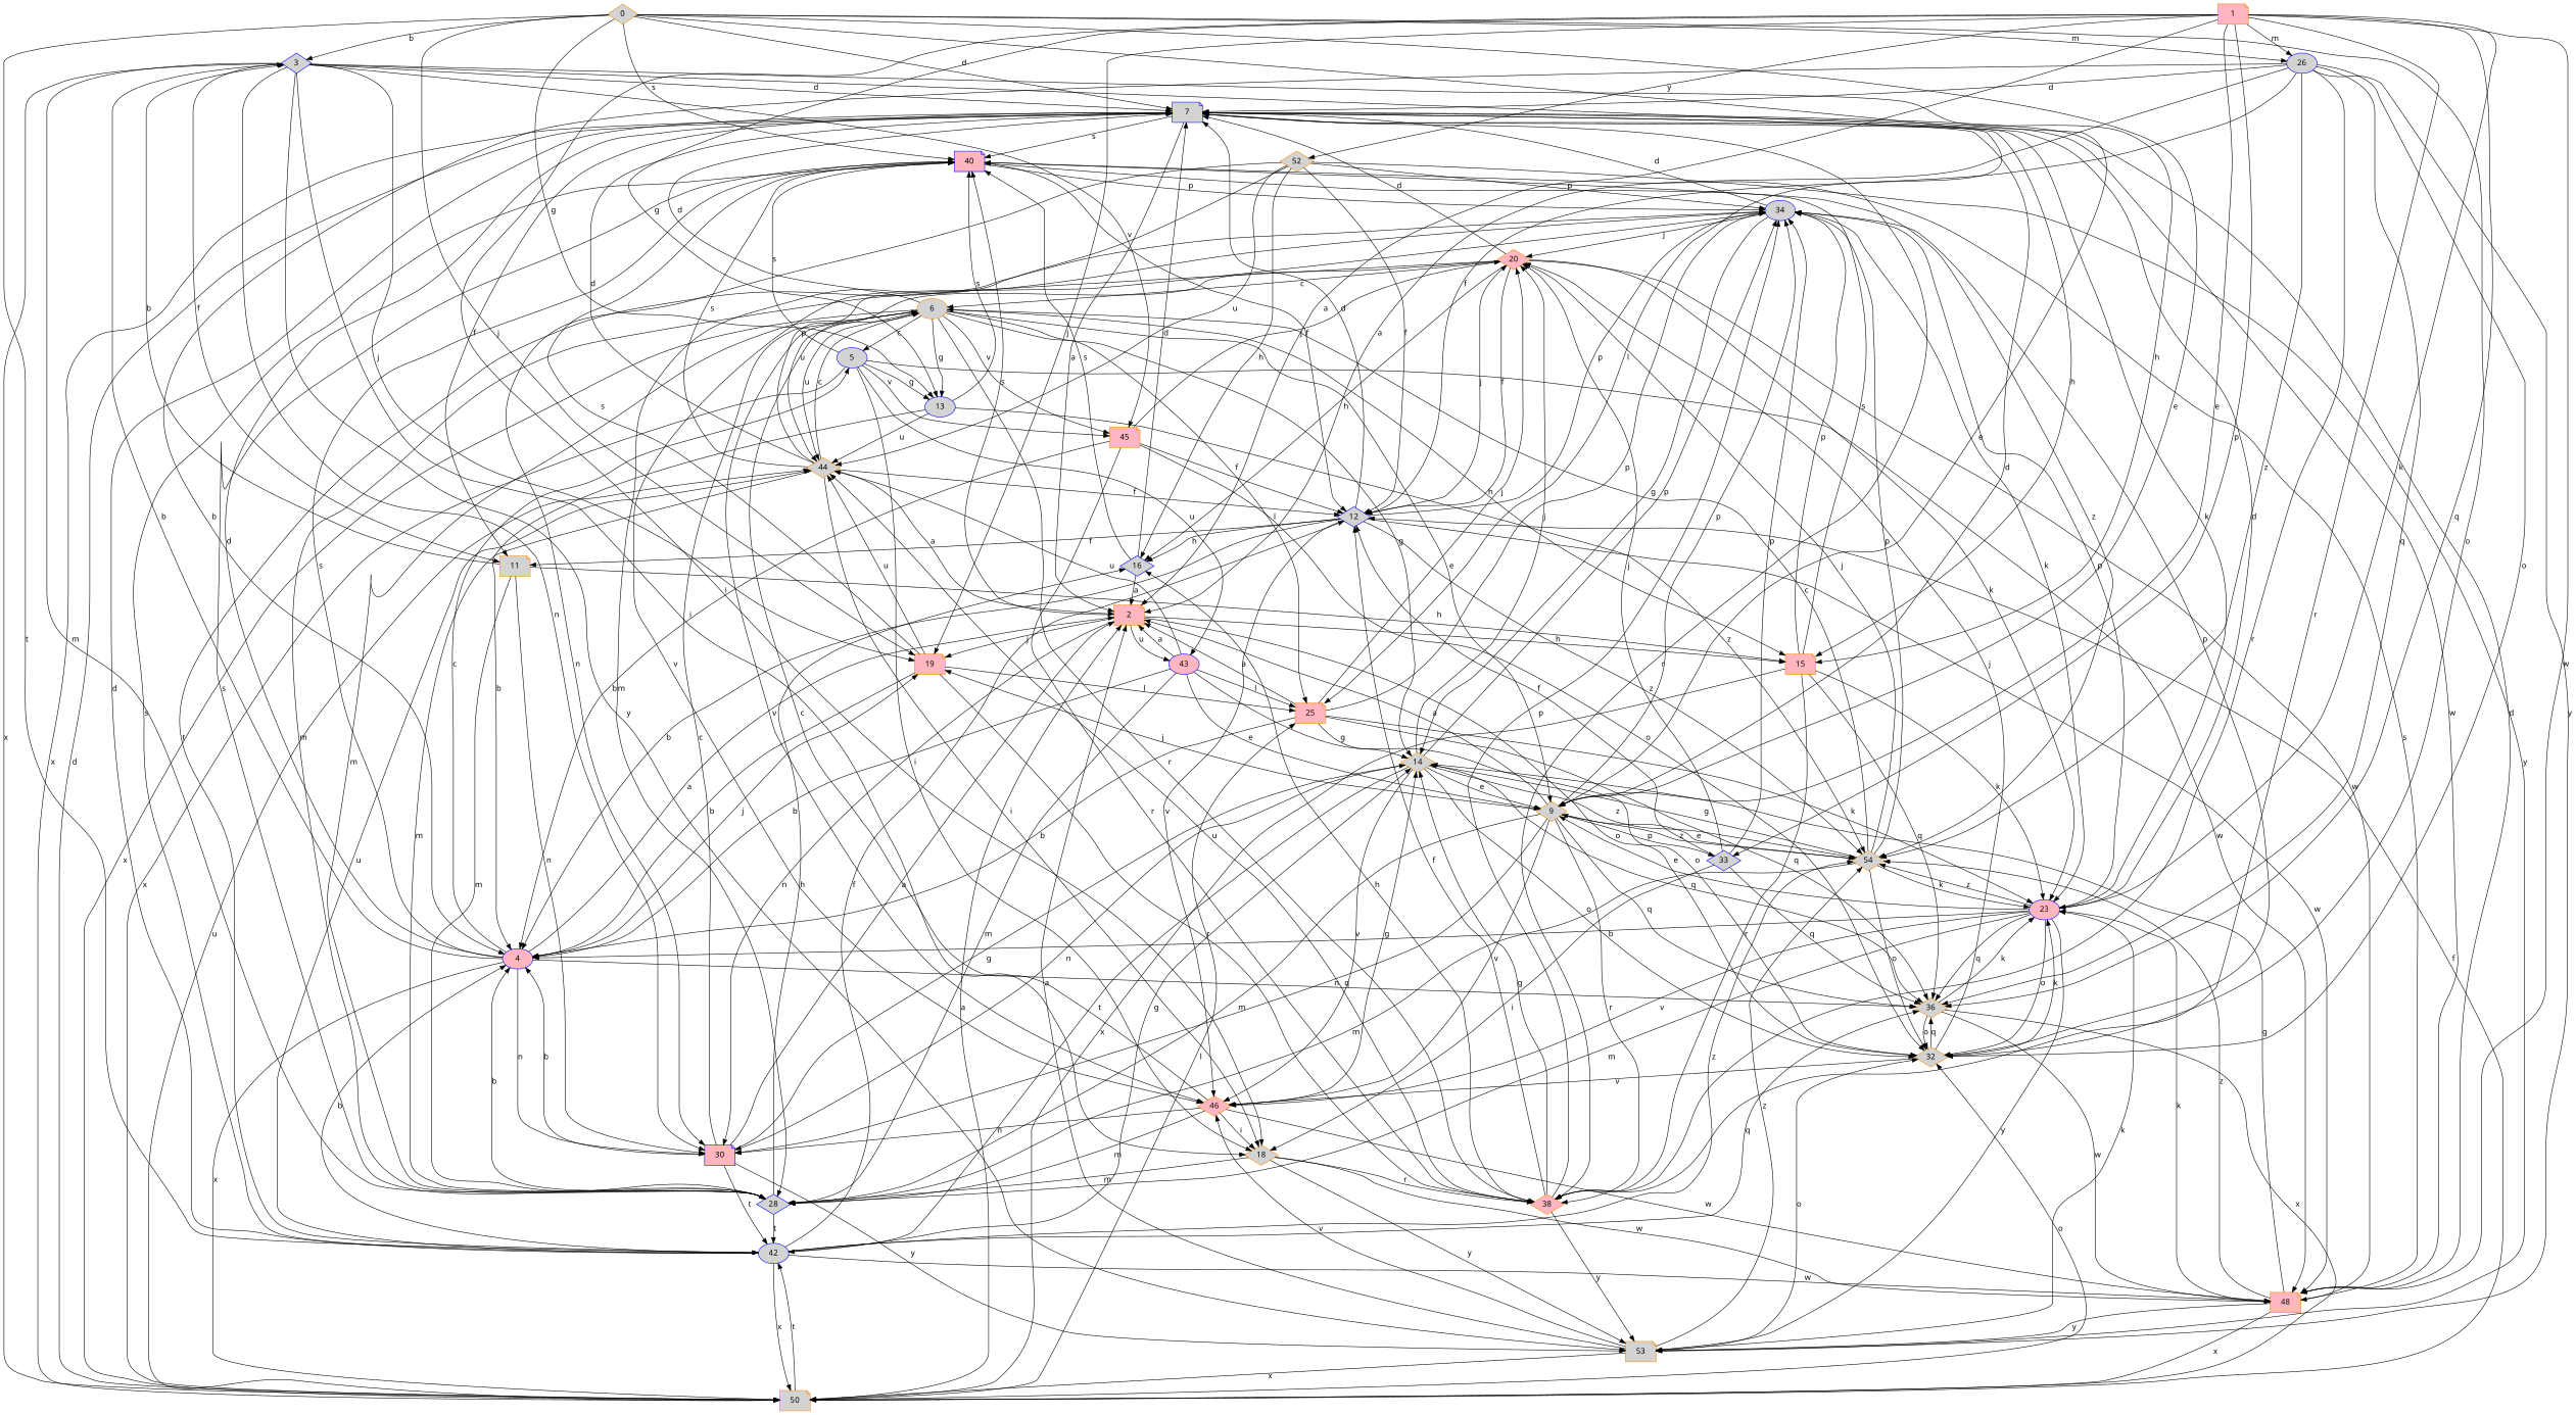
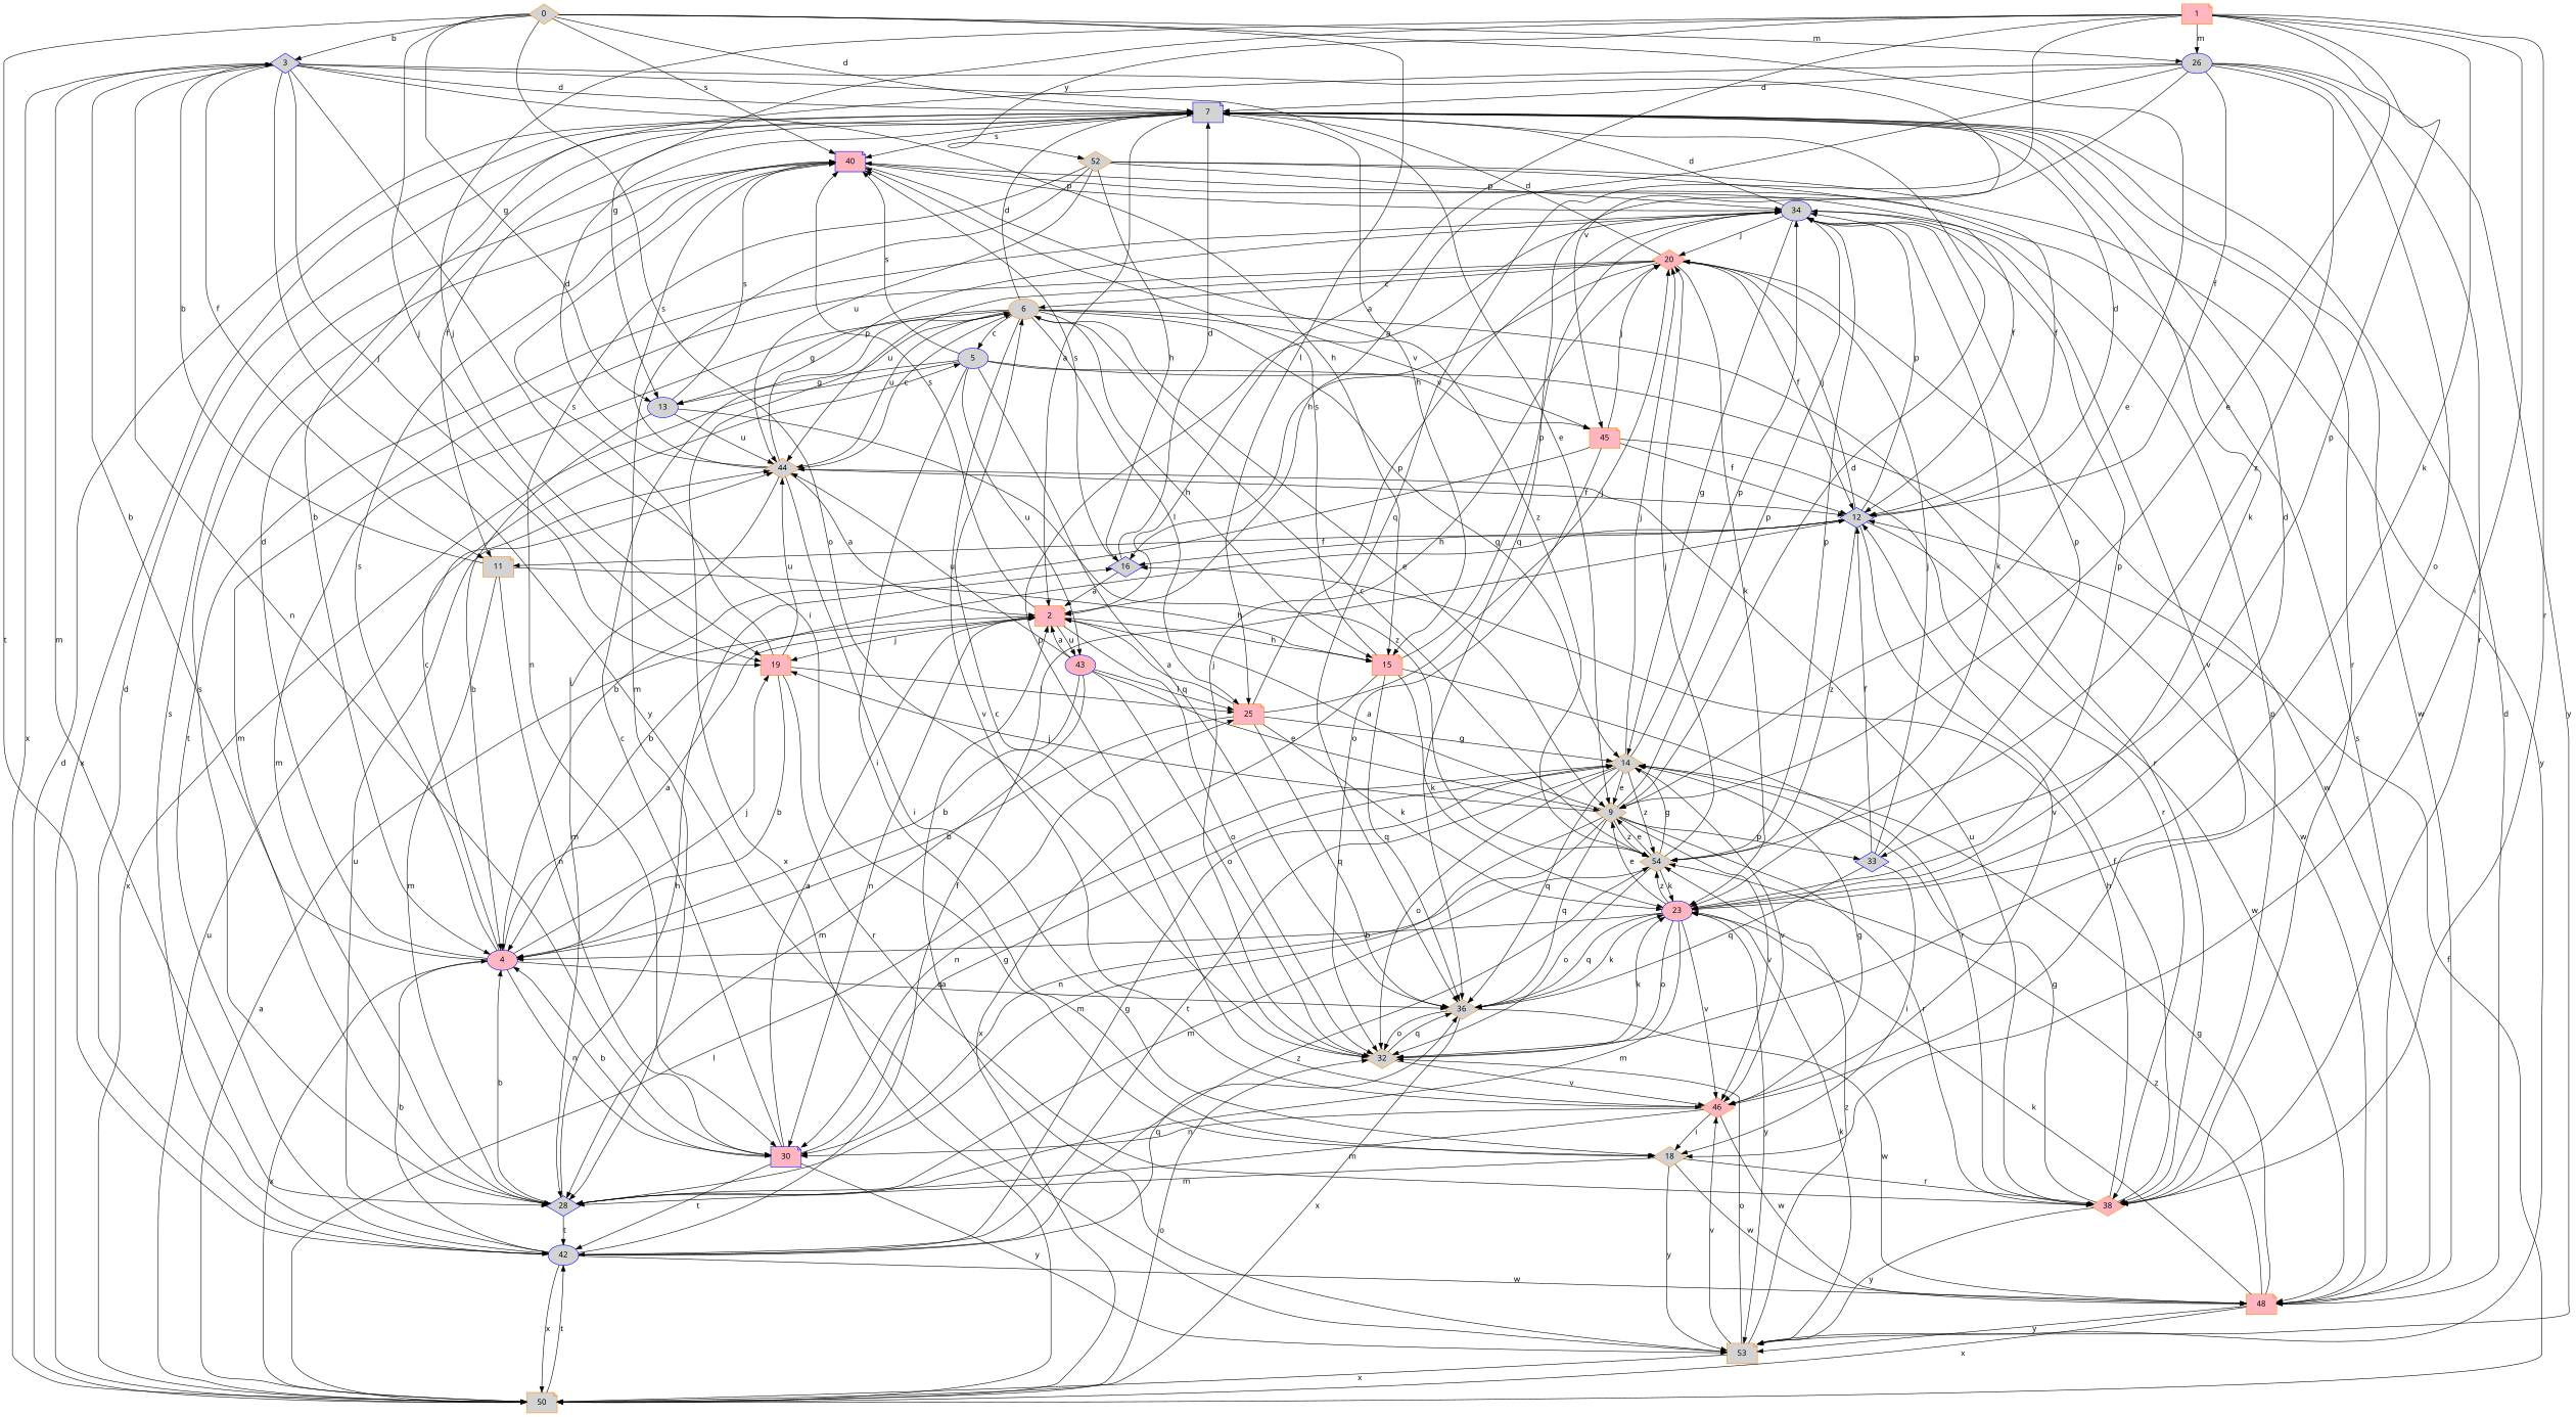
  strict digraph {
    fontname="Noto Sans"
    node [color=darkorange fillcolor=lightgrey fontname="Noto Sans" shape=diamond style=filled]
    edge [fontname="Noto Sans"]
    3 [color=blue]
    0
    7 [color=blue shape=note]
    9
    13 [color=blue shape=ellipse]
    19 [fillcolor=lightpink shape=note]
    25 [fillcolor=lightpink shape=note]
    26 [color=blue shape=ellipse]
    32
    40 [color=blue fillcolor=lightpink shape=note]
    42 [color=blue shape=ellipse]
    18
    15 [fillcolor=lightpink shape=note]
    30 [color=blue fillcolor=lightpink shape=note]
    11 [shape=note]
    28 [color=blue]
    45 [fillcolor=lightpink shape=note]
    50 [shape=note]
    53 [shape=note]
    2 [fillcolor=lightpink shape=note]
    23 [color=blue fillcolor=lightpink shape=ellipse]
    38 [fillcolor=lightpink]
    48 [fillcolor=lightpink shape=note]
    33 [color=blue]
    36
    46 [fillcolor=lightpink]
    34 [color=blue shape=ellipse]
    54
    4 [color=blue fillcolor=lightpink shape=ellipse]
    44
    14
    20 [fillcolor=lightpink]
    12 [color=blue]
    1 [fillcolor=lightpink shape=note]
    52
    43 [color=blue fillcolor=lightpink shape=ellipse]
    16 [color=blue]
    6 [shape=ellipse]
    5 [color=blue shape=ellipse]
    3 -> 7 [label=d]
    3 -> 9 [label=e]
    3 -> 19 [label=j]
    3 -> 18 [label=i]
    3 -> 15 [label=h]
    3 -> 30 [label=n]
    3 -> 11 [label=f]
    3 -> 28 [label=m]
    3 -> 45 [label=v]
    3 -> 50 [label=x]
    3 -> 53 [label=y]
    0 -> 3 [label=b]
    0 -> 7 [label=d]
    0 -> 9 [label=e]
    0 -> 13 [label=g]
    0 -> 19 [label=j]
    0 -> 25 [label=l]
    0 -> 26 [label=m]
    0 -> 32 [label=o]
    0 -> 40 [label=s]
    0 -> 42 [label=t]
    7 -> 40 [label=s]
    7 -> 15 [label=h]
    7 -> 11 [label=f]
    7 -> 50 [label=x]
    7 -> 2 [label=a]
    7 -> 23 [label=k]
    7 -> 38 [label=r]
    7 -> 48 [label=w]
    9 -> 7 [label=d]
    9 -> 19 [label=j]
    9 -> 30 [label=n]
    9 -> 28 [label=m]
    9 -> 2 [label=a]
    9 -> 38 [label=r]
    9 -> 33 [label=p]
    9 -> 36 [label=q]
    9 -> 46 [label=v]
    9 -> 34 [label=p]
    9 -> 54 [label=z]
    13 -> 40 [label=s]
    13 -> 54 [label=z]
    13 -> 4 [label=b]
    13 -> 44 [label=u]
    19 -> 25 [label=l]
    19 -> 40 [label=s]
    19 -> 38 [label=r]
    19 -> 4 [label=b]
    19 -> 44 [label=u]
    25 -> 2 [label=a]
    25 -> 23 [label=k]
    25 -> 36 [label=q]
    25 -> 34 [label=p]
    25 -> 4 [label=b]
    25 -> 14 [label=g]
    25 -> 20 [label=j]
    26 -> 7 [label=d]
    26 -> 32 [label=o]
    26 -> 53 [label=y]
    26 -> 2 [label=a]
    26 -> 38 [label=r]
    26 -> 36 [label=q]
    26 -> 54 [label=z]
    26 -> 4 [label=b]
    26 -> 12 [label=f]
    32 -> 23 [label=k]
    32 -> 36 [label=q]
    32 -> 46 [label=v]
    32 -> 34 [label=p]
    32 -> 20 [label=j]
    40 -> 34 [label=p]
    40 -> 54 [label=z]
    40 -> 12 [label=f]
    42 -> 7 [label=d]
    42 -> 40 [label=s]
    42 -> 50 [label=x]
    42 -> 48 [label=w]
    42 -> 36 [label=q]
    42 -> 54 [label=z]
    42 -> 4 [label=b]
    42 -> 44 [label=u]
    42 -> 14 [label=g]
    42 -> 12 [label=f]
    18 -> 28 [label=m]
    18 -> 53 [label=y]
    18 -> 38 [label=r]
    18 -> 48 [label=w]
    15 -> 40 [label=s]
    15 -> 50 [label=x]
    15 -> 23 [label=k]
    15 -> 38 [label=r]
    15 -> 36 [label=q]
    15 -> 34 [label=p]
    30 -> 42 [label=t]
    30 -> 53 [label=y]
    30 -> 2 [label=a]
    30 -> 4 [label=b]
    30 -> 14 [label=g]
    30 -> 6 [label=c]
    11 -> 3 [label=b]
    11 -> 15 [label=h]
    11 -> 30 [label=n]
    11 -> 28 [label=m]
    28 -> 40 [label=s]
    28 -> 42 [label=t]
    28 -> 4 [label=b]
    28 -> 16 [label=h]
    45 -> 32 [label=o]
    45 -> 38 [label=r]
    45 -> 4 [label=b]
    45 -> 20 [label=j]
    45 -> 12 [label=f]
    50 -> 7 [label=d]
    50 -> 25 [label=l]
    50 -> 32 [label=o]
    50 -> 42 [label=t]
    50 -> 2 [label=a]
    50 -> 44 [label=u]
    50 -> 12 [label=f]
    53 -> 32 [label=o]
    53 -> 50 [label=x]
    53 -> 2 [label=a]
    53 -> 23 [label=k]
    53 -> 46 [label=v]
    53 -> 54 [label=z]
    2 -> 19 [label=j]
    2 -> 32 [label=o]
    2 -> 40 [label=s]
    2 -> 15 [label=h]
    2 -> 30 [label=n]
    2 -> 43 [label=u]
    23 -> 7 [label=d]
    23 -> 9 [label=e]
    23 -> 32 [label=o]
    23 -> 28 [label=m]
    23 -> 53 [label=y]
    23 -> 36 [label=q]
    23 -> 46 [label=v]
    23 -> 34 [label=p]
    23 -> 54 [label=z]
    23 -> 4 [label=b]
    38 -> 53 [label=y]
    38 -> 34 [label=p]
    38 -> 44 [label=u]
    38 -> 14 [label=g]
    38 -> 12 [label=f]
    38 -> 16 [label=h]
    48 -> 7 [label=d]
    48 -> 40 [label=s]
    48 -> 50 [label=x]
    48 -> 53 [label=y]
    48 -> 23 [label=k]
    48 -> 54 [label=z]
    48 -> 14 [label=g]
    33 -> 18 [label=i]
    33 -> 36 [label=q]
    33 -> 34 [label=p]
    33 -> 20 [label=j]
    33 -> 12 [label=f]
    36 -> 32 [label=o]
    36 -> 50 [label=x]
    36 -> 23 [label=k]
    36 -> 48 [label=w]
    46 -> 18 [label=i]
    46 -> 30 [label=n]
    46 -> 28 [label=m]
    46 -> 48 [label=w]
    46 -> 14 [label=g]
    46 -> 6 [label=c]
    34 -> 7 [label=d]
    34 -> 42 [label=t]
    34 -> 23 [label=k]
    34 -> 46 [label=v]
    34 -> 14 [label=g]
    34 -> 20 [label=j]
    54 -> 9 [label=e]
    54 -> 32 [label=o]
    54 -> 28 [label=m]
    54 -> 23 [label=k]
    54 -> 34 [label=p]
    54 -> 14 [label=g]
    54 -> 20 [label=j]
    54 -> 6 [label=c]
    4 -> 3 [label=b]
    4 -> 7 [label=d]
    4 -> 19 [label=j]
    4 -> 40 [label=s]
    4 -> 30 [label=n]
    4 -> 50 [label=x]
    4 -> 2 [label=a]
    4 -> 36 [label=q]
    4 -> 5 [label=c]
    44 -> 7 [label=d]
    44 -> 40 [label=s]
    44 -> 18 [label=i]
    44 -> 28 [label=m]
    44 -> 2 [label=a]
    44 -> 34 [label=p]
    44 -> 12 [label=f]
    44 -> 6 [label=c]
    14 -> 9 [label=e]
    14 -> 32 [label=o]
    14 -> 42 [label=t]
    14 -> 30 [label=n]
    14 -> 36 [label=q]
    14 -> 46 [label=v]
    14 -> 34 [label=p]
    14 -> 54 [label=z]
    14 -> 20 [label=j]
    20 -> 7 [label=d]
    20 -> 28 [label=m]
    20 -> 23 [label=k]
    20 -> 48 [label=w]
    20 -> 44 [label=u]
    20 -> 12 [label=f]
    20 -> 16 [label=h]
    20 -> 6 [label=c]
    12 -> 7 [label=d]
    12 -> 11 [label=f]
    12 -> 48 [label=w]
    12 -> 46 [label=v]
    12 -> 34 [label=p]
    12 -> 54 [label=z]
    12 -> 4 [label=b]
    12 -> 20 [label=j]
    12 -> 16 [label=h]
    1 -> 9 [label=e]
    1 -> 13 [label=g]
    1 -> 19 [label=j]
    1 -> 26 [label=m]
    1 -> 18 [label=i]
    1 -> 2 [label=a]
    1 -> 23 [label=k]
    1 -> 38 [label=r]
-   1 -> 48 [label=w]
    1 -> 33 [label=p]
    1 -> 36 [label=q]
    1 -> 52 [label=y]
    52 -> 30 [label=n]
    52 -> 28 [label=m]
    52 -> 53 [label=y]
    52 -> 34 [label=p]
    52 -> 44 [label=u]
    52 -> 12 [label=f]
    52 -> 16 [label=h]
    43 -> 9 [label=e]
    43 -> 25 [label=l]
    43 -> 32 [label=o]
    43 -> 28 [label=m]
    43 -> 2 [label=a]
    43 -> 4 [label=b]
    43 -> 44 [label=u]
    16 -> 7 [label=d]
    16 -> 40 [label=s]
    16 -> 2 [label=a]
    6 -> 7 [label=d]
    6 -> 9 [label=e]
    6 -> 13 [label=g]
    6 -> 25 [label=l]
    6 -> 15 [label=h]
    6 -> 28 [label=m]
    6 -> 45 [label=v]
    6 -> 50 [label=x]
    6 -> 38 [label=r]
    6 -> 46 [label=v]
    6 -> 44 [label=u]
    6 -> 14 [label=g]
    6 -> 5 [label=c]
    5 -> 13 [label=g]
    5 -> 40 [label=s]
    5 -> 18 [label=i]
    5 -> 45 [label=v]
    5 -> 50 [label=x]
    5 -> 48 [label=w]
+   5 -> 36 [label=q]
    5 -> 43 [label=u]
  }
